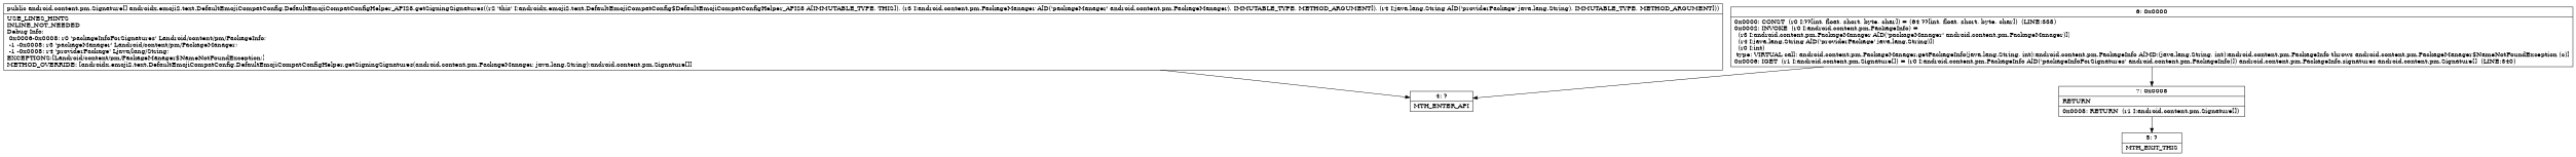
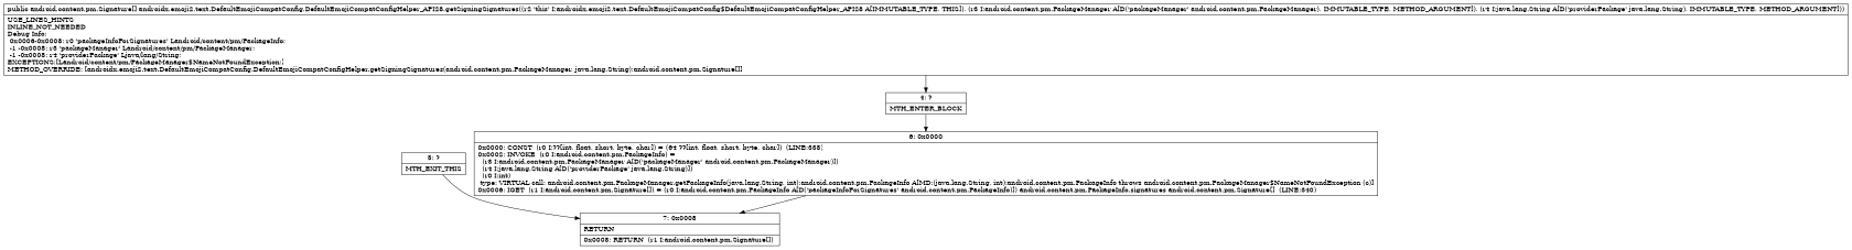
  digraph {
    node [shape=record]
-   n1 [label="{4\:\ ?|MTH_ENTER_API\l}"]
+   n1 [label="{4\:\ ?|MTH_ENTER_BLOCK\l}"]
    n2 [label="{6\:\ 0x0000|0x0000: CONST  (r0 I:??[int, float, short, byte, char]) = (64 ??[int, float, short, byte, char])  (LINE:338)\l0x0002: INVOKE  (r0 I:android.content.pm.PackageInfo) = \l  (r3 I:android.content.pm.PackageManager A[D('packageManager' android.content.pm.PackageManager)])\l  (r4 I:java.lang.String A[D('providerPackage' java.lang.String)])\l  (r0 I:int)\l type: VIRTUAL call: android.content.pm.PackageManager.getPackageInfo(java.lang.String, int):android.content.pm.PackageInfo A[MD:(java.lang.String, int):android.content.pm.PackageInfo throws android.content.pm.PackageManager$NameNotFoundException (c)]\l0x0006: IGET  (r1 I:android.content.pm.Signature[]) = (r0 I:android.content.pm.PackageInfo A[D('packageInfoForSignatures' android.content.pm.PackageInfo)]) android.content.pm.PackageInfo.signatures android.content.pm.Signature[]  (LINE:340)\l}"]
    n3 [label="{7\:\ 0x0008|RETURN\l|0x0008: RETURN  (r1 I:android.content.pm.Signature[]) \l}"]
    n4 [label="{5\:\ ?|MTH_EXIT_THIS\l}"]
    n5 [label="{public android.content.pm.Signature[] androidx.emoji2.text.DefaultEmojiCompatConfig.DefaultEmojiCompatConfigHelper_API28.getSigningSignatures((r2 'this' I:androidx.emoji2.text.DefaultEmojiCompatConfig$DefaultEmojiCompatConfigHelper_API28 A[IMMUTABLE_TYPE, THIS]), (r3 I:android.content.pm.PackageManager A[D('packageManager' android.content.pm.PackageManager), IMMUTABLE_TYPE, METHOD_ARGUMENT]), (r4 I:java.lang.String A[D('providerPackage' java.lang.String), IMMUTABLE_TYPE, METHOD_ARGUMENT]))  | USE_LINES_HINTS\lINLINE_NOT_NEEDED\lDebug Info:\l  0x0006\-0x0008: r0 'packageInfoForSignatures' Landroid\/content\/pm\/PackageInfo;\l  \-1 \-0x0008: r3 'packageManager' Landroid\/content\/pm\/PackageManager;\l  \-1 \-0x0008: r4 'providerPackage' Ljava\/lang\/String;\lEXCEPTIONS:[Landroid\/content\/pm\/PackageManager$NameNotFoundException;]\lMETHOD_OVERRIDE: [androidx.emoji2.text.DefaultEmojiCompatConfig.DefaultEmojiCompatConfigHelper.getSigningSignatures(android.content.pm.PackageManager, java.lang.String):android.content.pm.Signature[]]\l}"]
-   n2 -> n1
+   n1 -> n2
    n2 -> n3
-   n3 -> n4
+   n4 -> n3
    n5 -> n1
  }
